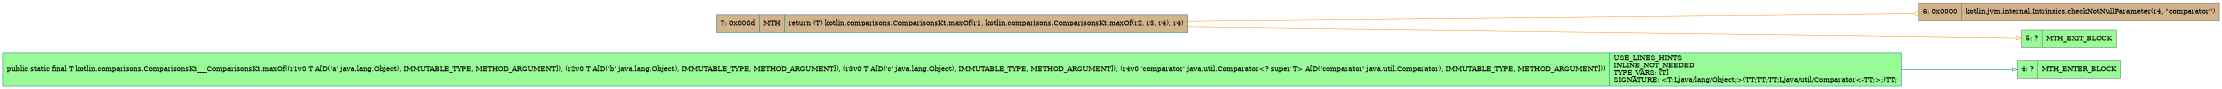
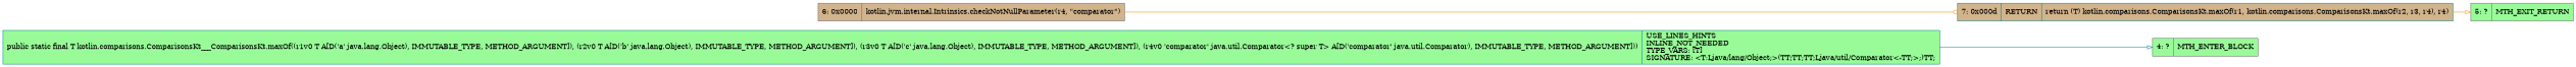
  digraph {
    rankdir=LR
    node [color=gray40 fillcolor=palegreen shape=record style=filled]
    edge [arrowhead=onormal color=darkorange]
    n1 [label="{4\:\ ?|MTH_ENTER_BLOCK\l}"]
    n2 [fillcolor=tan label="{6\:\ 0x0000|kotlin.jvm.internal.Intrinsics.checkNotNullParameter(r4, \"comparator\")\l}"]
-   n3 [color=teal fillcolor=tan label="{7\:\ 0x000d|MTH\l|return (T) kotlin.comparisons.ComparisonsKt.maxOf(r1, kotlin.comparisons.ComparisonsKt.maxOf(r2, r3, r4), r4)\l}"]
-   n4 [label="{5\:\ ?|MTH_EXIT_BLOCK\l}"]
+   n3 [color=teal fillcolor=tan label="{7\:\ 0x000d|RETURN\l|return (T) kotlin.comparisons.ComparisonsKt.maxOf(r1, kotlin.comparisons.ComparisonsKt.maxOf(r2, r3, r4), r4)\l}"]
+   n4 [label="{5\:\ ?|MTH_EXIT_RETURN\l}"]
    n5 [color=teal label="{public static final T kotlin.comparisons.ComparisonsKt___ComparisonsKt.maxOf((r1v0 T A[D('a' java.lang.Object), IMMUTABLE_TYPE, METHOD_ARGUMENT]), (r2v0 T A[D('b' java.lang.Object), IMMUTABLE_TYPE, METHOD_ARGUMENT]), (r3v0 T A[D('c' java.lang.Object), IMMUTABLE_TYPE, METHOD_ARGUMENT]), (r4v0 'comparator' java.util.Comparator\<? super T\> A[D('comparator' java.util.Comparator), IMMUTABLE_TYPE, METHOD_ARGUMENT]))  | USE_LINES_HINTS\lINLINE_NOT_NEEDED\lTYPE_VARS: [T]\lSIGNATURE: \<T:Ljava\/lang\/Object;\>(TT;TT;TT;Ljava\/util\/Comparator\<\-TT;\>;)TT;\l}"]
-   n3 -> n2 [arrowhead=odot]
+   n2 -> n3 [arrowhead=odot]
    n3 -> n4
    n5 -> n1 [color=teal]
  }
